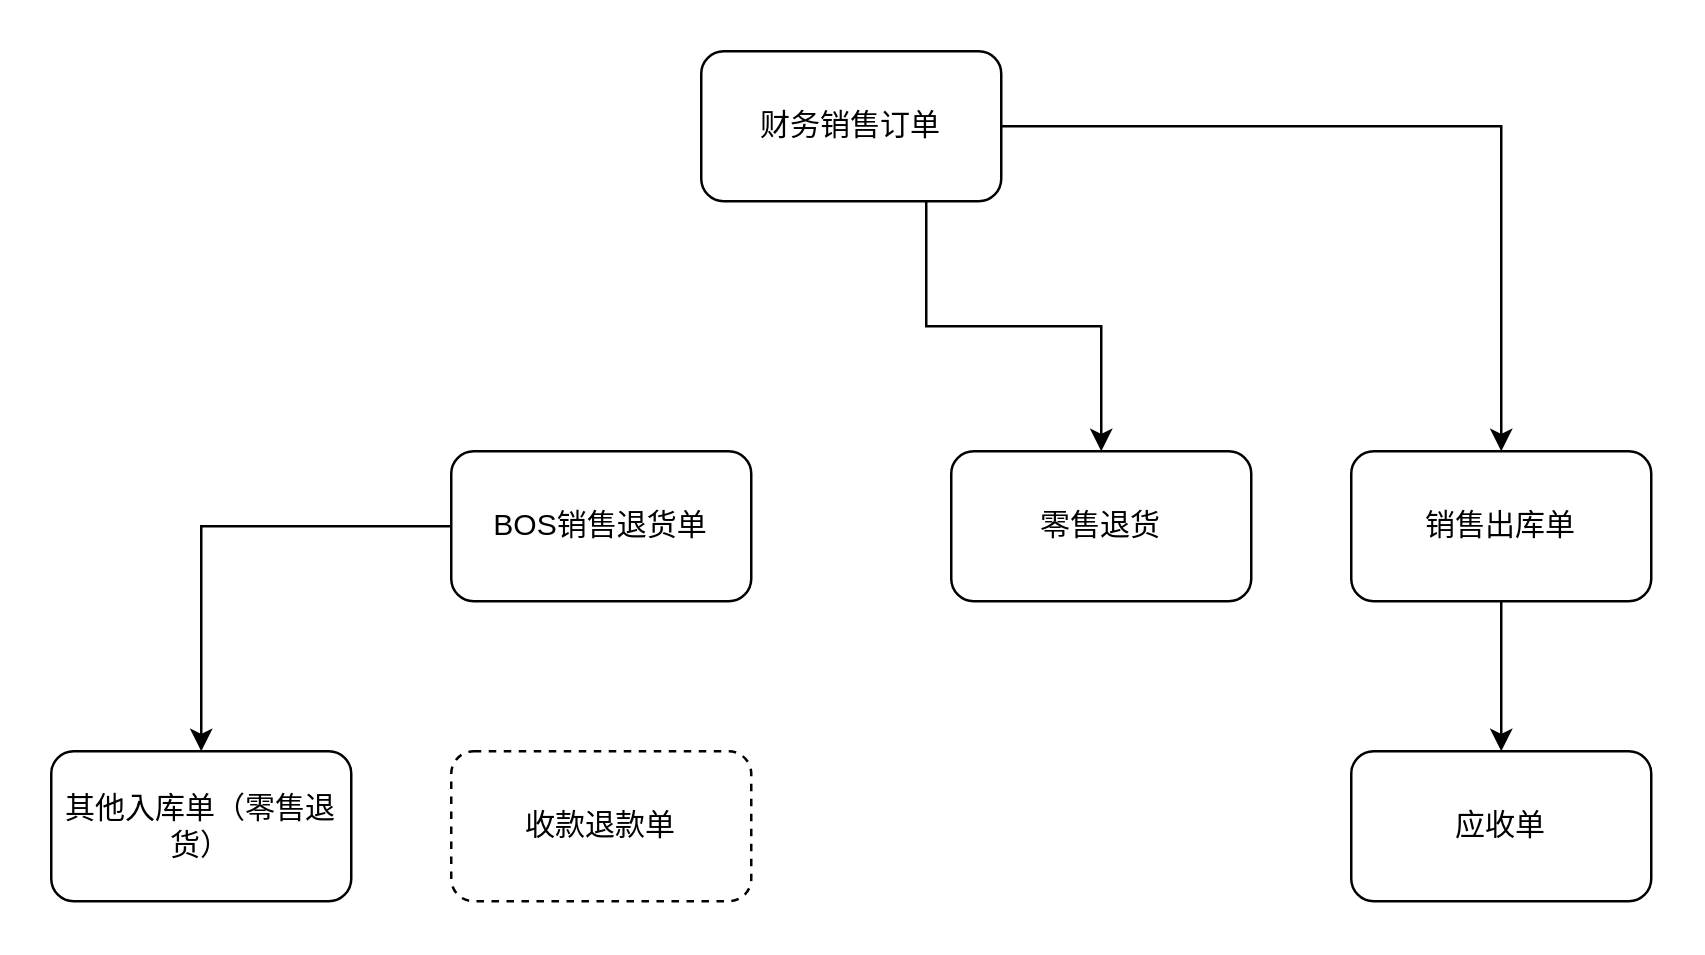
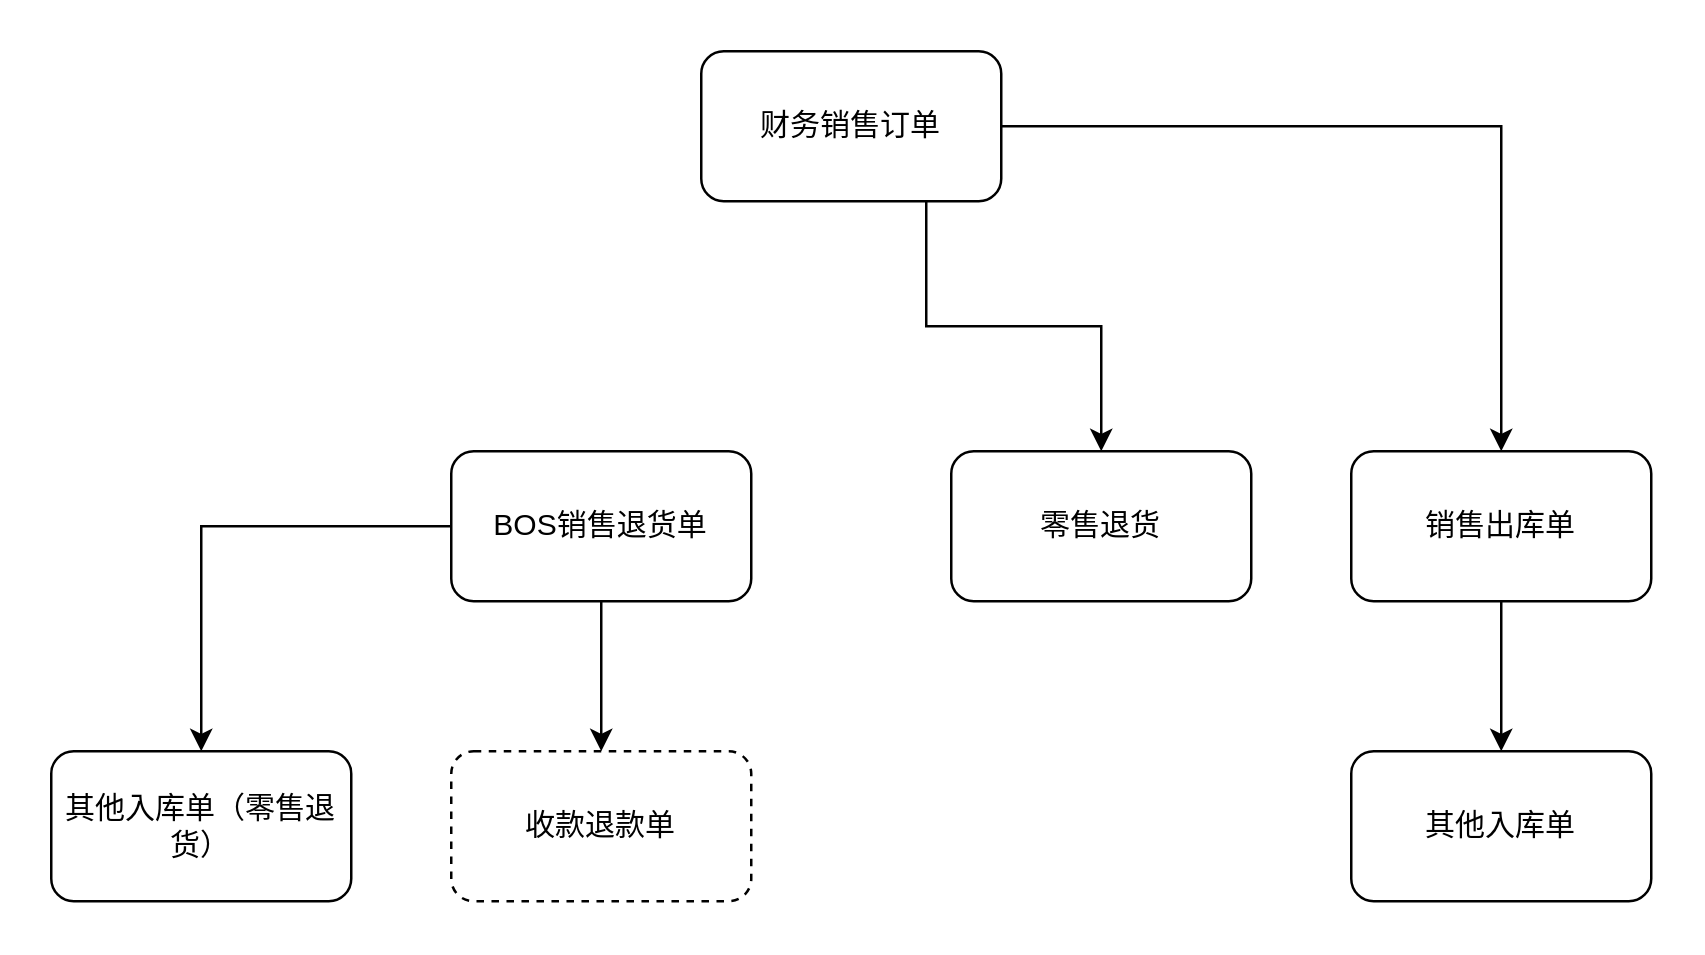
  <mxCell id="0" />
  <mxCell id="1" parent="0" />
  <mxCell id="2" style="edgeStyle=orthogonalEdgeStyle;rounded=0;orthogonalLoop=1;jettySize=auto;html=1;" edge="1" parent="1" source="6" target="8"><mxGeometry relative="1" as="geometry" /></mxCell>
  <mxCell id="3" value="" style="edgeStyle=orthogonalEdgeStyle;rounded=0;orthogonalLoop=1;jettySize=auto;html=1;exitX=0.75;exitY=1;exitDx=0;exitDy=0;" edge="1" parent="1" source="6" target="9"><mxGeometry relative="1" as="geometry" /></mxCell>
+ <mxCell id="4" style="edgeStyle=orthogonalEdgeStyle;rounded=0;orthogonalLoop=1;jettySize=auto;html=1;exitX=0.5;exitY=1;exitDx=0;exitDy=0;" edge="1" parent="1" source="13" target="10"><mxGeometry relative="1" as="geometry" /></mxCell>
  <mxCell id="5" value="" style="edgeStyle=orthogonalEdgeStyle;rounded=0;orthogonalLoop=1;jettySize=auto;html=1;exitX=0;exitY=0.5;exitDx=0;exitDy=0;" edge="1" parent="1" source="13" target="11"><mxGeometry relative="1" as="geometry" /></mxCell>
  <mxCell id="6" value="财务销售订单" style="rounded=1;whiteSpace=wrap;html=1;" vertex="1" parent="1"><mxGeometry x="280" y="20" width="120" height="60" as="geometry" /></mxCell>
  <mxCell id="7" value="" style="edgeStyle=orthogonalEdgeStyle;rounded=0;orthogonalLoop=1;jettySize=auto;html=1;" edge="1" parent="1" source="8" target="12"><mxGeometry relative="1" as="geometry" /></mxCell>
  <mxCell id="8" value="销售出库单" style="rounded=1;whiteSpace=wrap;html=1;" vertex="1" parent="1"><mxGeometry x="540" y="180" width="120" height="60" as="geometry" /></mxCell>
  <mxCell id="9" value="零售退货" style="whiteSpace=wrap;html=1;rounded=1;" vertex="1" parent="1"><mxGeometry x="380" y="180" width="120" height="60" as="geometry" /></mxCell>
  <mxCell id="10" value="收款退款单" style="rounded=1;whiteSpace=wrap;html=1;dashed=1;" vertex="1" parent="1"><mxGeometry x="180" y="300" width="120" height="60" as="geometry" /></mxCell>
  <mxCell id="11" value="其他入库单（零售退货）" style="whiteSpace=wrap;html=1;rounded=1;" vertex="1" parent="1"><mxGeometry x="20" y="300" width="120" height="60" as="geometry" /></mxCell>
- <mxCell id="12" value="应收单" style="whiteSpace=wrap;html=1;rounded=1;" vertex="1" parent="1"><mxGeometry x="540" y="300" width="120" height="60" as="geometry" /></mxCell>
+ <mxCell id="12" value="其他入库单" style="whiteSpace=wrap;html=1;rounded=1;" vertex="1" parent="1"><mxGeometry x="540" y="300" width="120" height="60" as="geometry" /></mxCell>
  <mxCell id="13" value="BOS销售退货单" style="rounded=1;whiteSpace=wrap;html=1;" vertex="1" parent="1"><mxGeometry x="180" y="180" width="120" height="60" as="geometry" /></mxCell>
